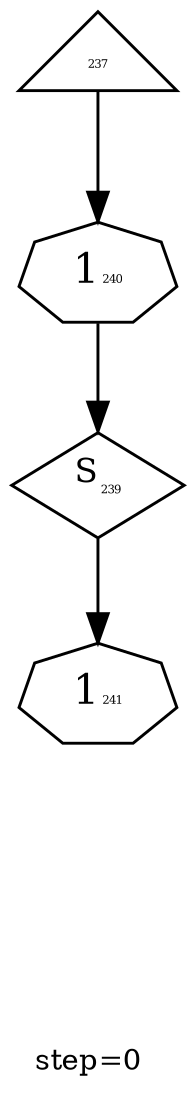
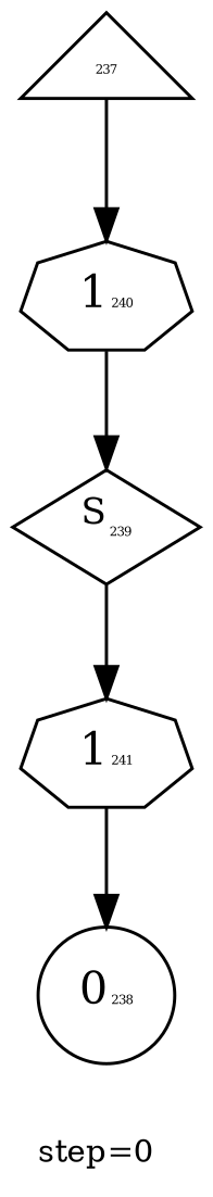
  digraph {
    fontsize=10
    label="step=0"
    labeljust=left
    labelloc=bottom
    node [color=black labelfontcolor=black peripheries=1 shape=septagon]
    edge [color=black]
    n1 [label=<<FONT POINT-SIZE='4'>237</FONT>> shape=triangle]
    n2 [label=<1<FONT POINT-SIZE='4'>240</FONT>> labelfontcolor=""]
+   n3 [label=<0<FONT POINT-SIZE='4'>238</FONT>> shape=circle]
    n4 [label=<<SUP>S</SUP><FONT POINT-SIZE='4'>239</FONT>> shape=diamond]
    n5 [label=<1<FONT POINT-SIZE='4'>241</FONT>> labelfontcolor=""]
    n1 -> n2
    n2 -> n4
    n4 -> n5
+   n5 -> n3
  }
